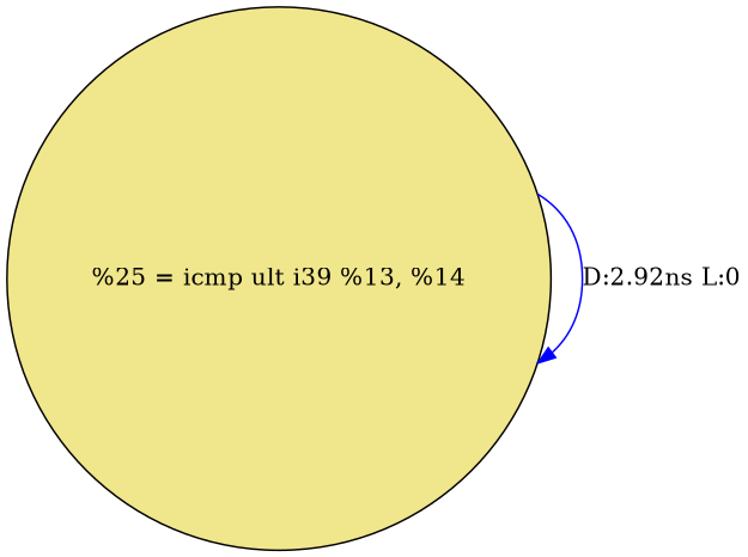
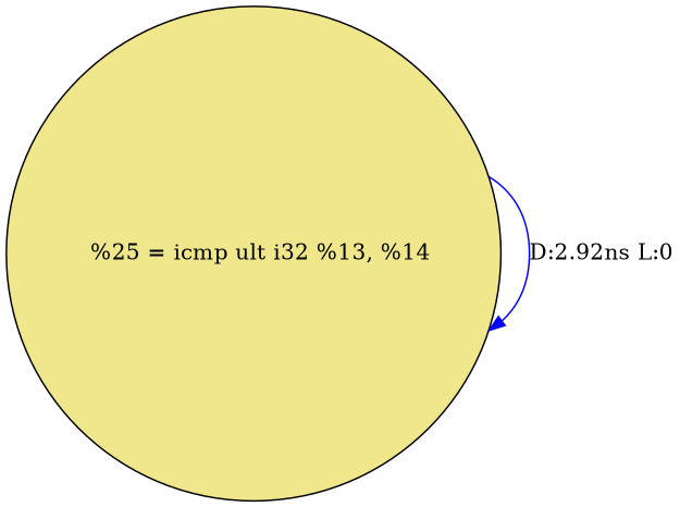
  digraph {
-   n1 [label="%25 = icmp ult i39 %13, %14" style=filled fillcolor=khaki shape=circle]
+   n1 [label="  %25 = icmp ult i32 %13, %14" style=filled fillcolor=khaki shape=circle]
    n1 -> n1 [color=blue label="D:2.92ns L:0"]
  }
